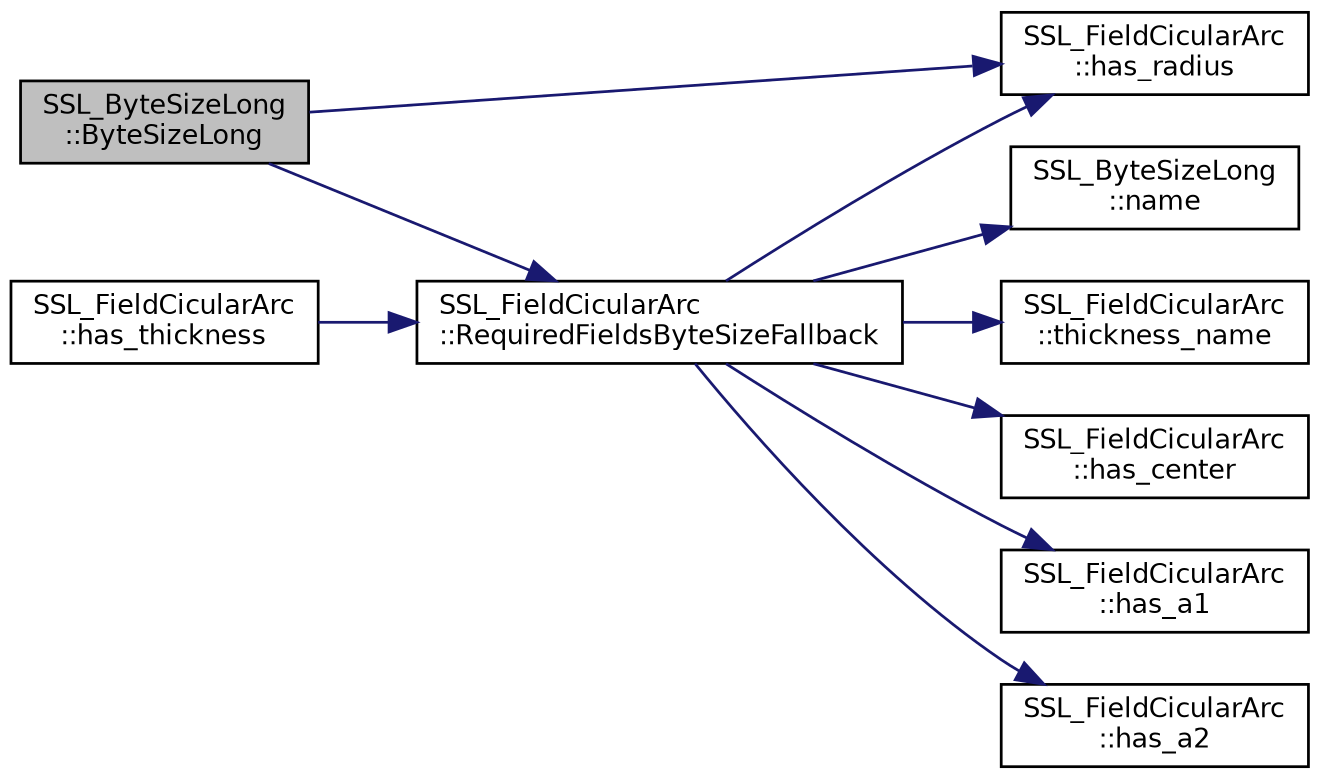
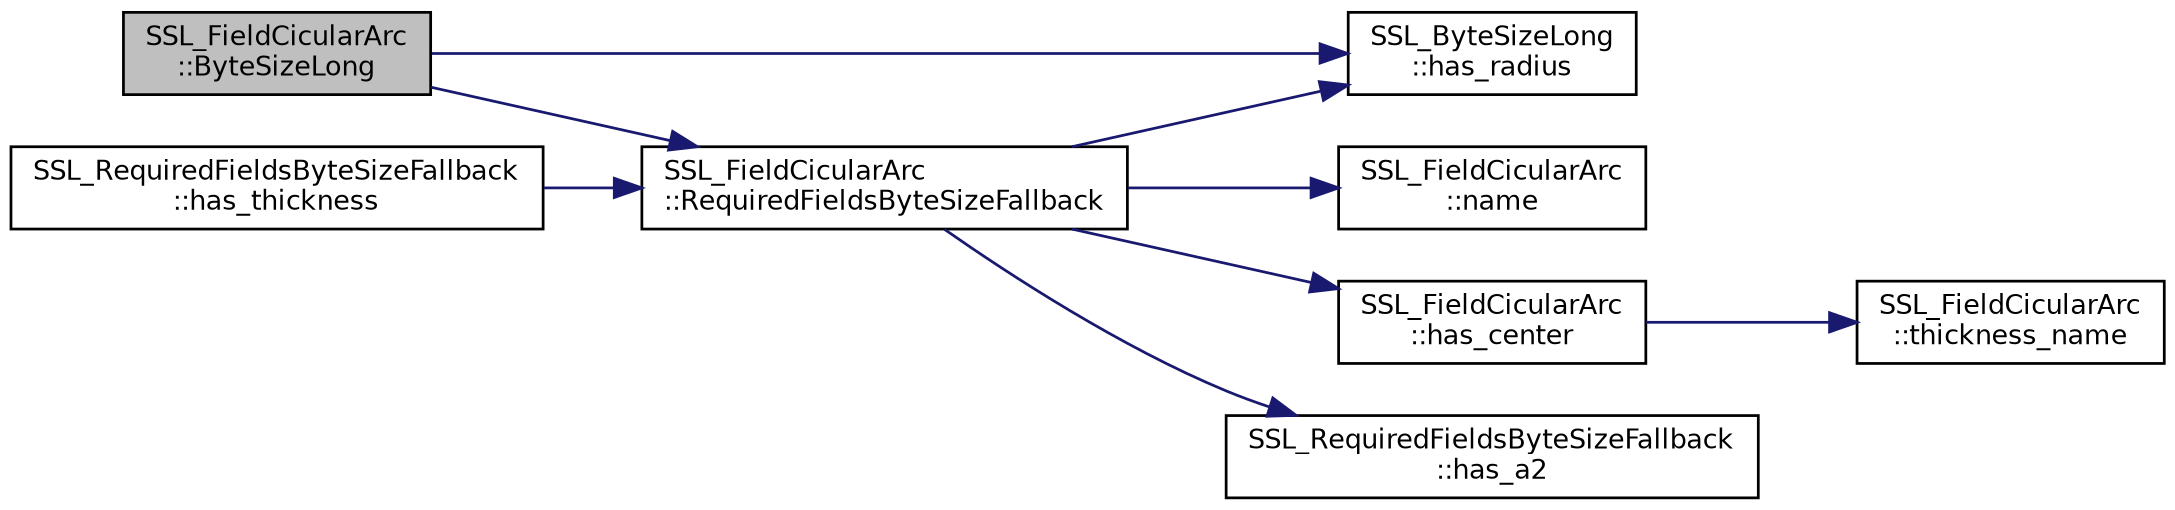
  digraph {
    rankdir=LR
    node [color=black fillcolor=white fontname=Helvetica fontsize=10 shape=record style=filled]
    edge [color=midnightblue fontname=Helvetica fontsize=10 labelfontname=Helvetica labelfontsize=10 style=solid]
-   n1 [fillcolor=grey75 fontcolor=black height=0.2 label="SSL_ByteSizeLong\l::ByteSizeLong" width=0.4]
+   n1 [fillcolor=grey75 fontcolor=black height=0.2 label="SSL_FieldCicularArc\l::ByteSizeLong" width=0.4]
    n2 [height=0.2 label="SSL_FieldCicularArc\l::RequiredFieldsByteSizeFallback" width=0.4]
-   n3 [height=0.2 label="SSL_FieldCicularArc\l::has_radius" width=0.4]
-   n4 [height=0.2 label="SSL_ByteSizeLong\l::name" width=0.4]
+   n3 [height=0.2 label="SSL_ByteSizeLong\l::has_radius" width=0.4]
+   n4 [height=0.2 label="SSL_FieldCicularArc\l::name" width=0.4]
    n5 [height=0.2 label="SSL_FieldCicularArc\l::thickness_name" width=0.4]
    n6 [height=0.2 label="SSL_FieldCicularArc\l::has_center" width=0.4]
-   n7 [height=0.2 label="SSL_FieldCicularArc\l::has_a1" width=0.4]
-   n8 [height=0.2 label="SSL_FieldCicularArc\l::has_a2" width=0.4]
-   n9 [height=0.2 label="SSL_FieldCicularArc\l::has_thickness" width=0.4]
+   n8 [height=0.2 label="SSL_RequiredFieldsByteSizeFallback\l::has_a2" width=0.4]
+   n9 [height=0.2 label="SSL_RequiredFieldsByteSizeFallback\l::has_thickness" width=0.4]
    n1 -> n2
    n1 -> n3
    n2 -> n3
    n2 -> n4
-   n2 -> n5
+   n6 -> n5
    n2 -> n6
-   n2 -> n7
    n2 -> n8
    n9 -> n2
  }
